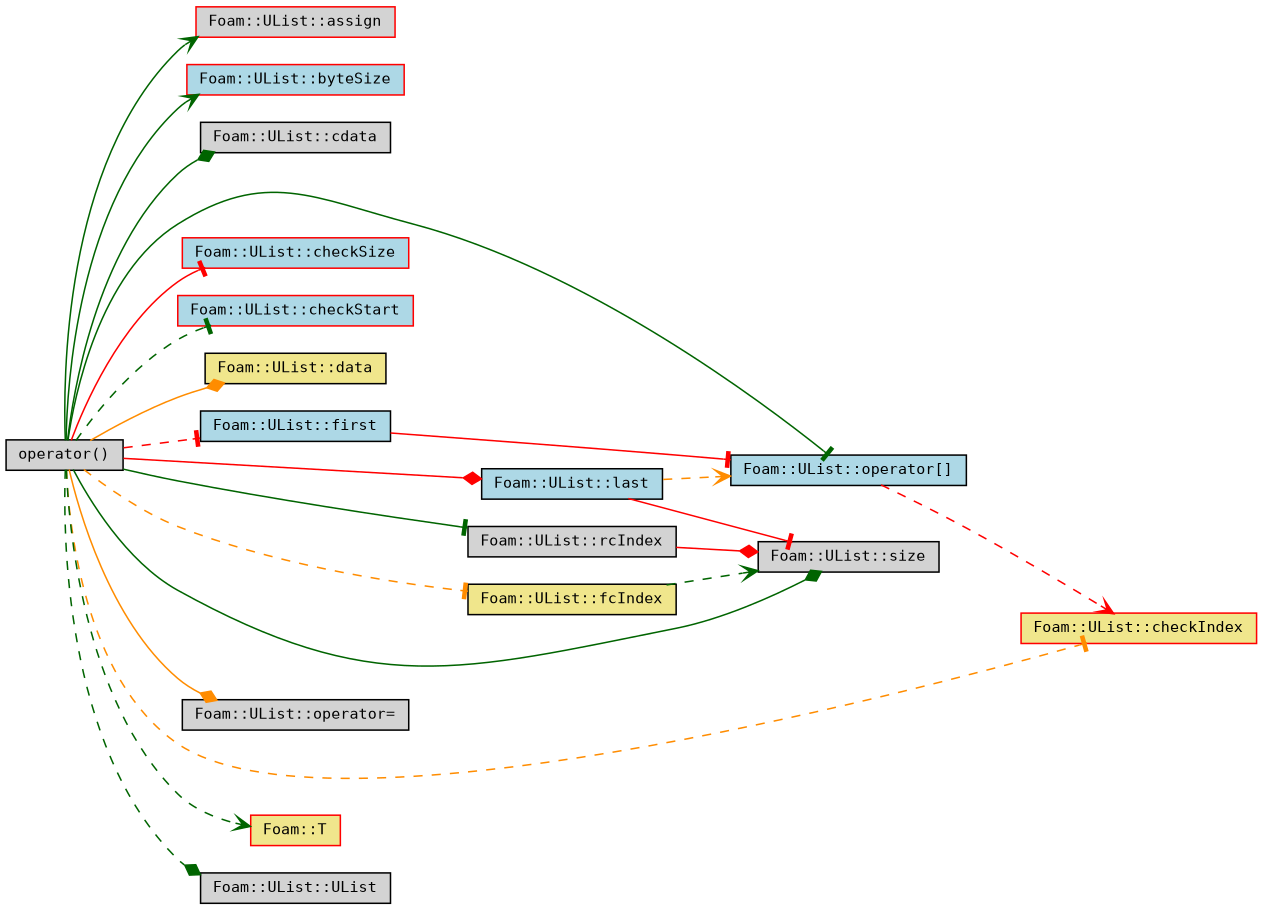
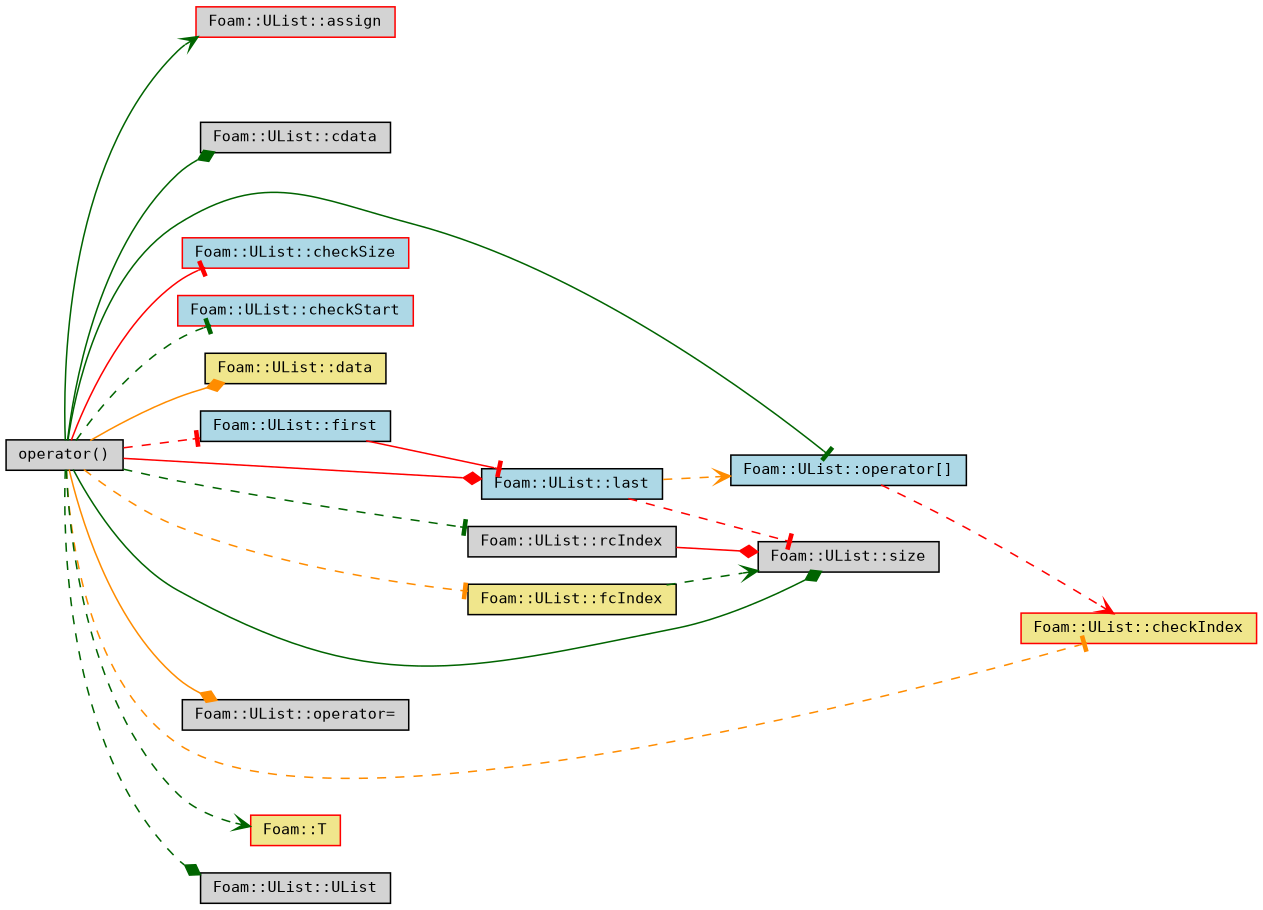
  digraph {
    fontname="DejaVu Sans Mono"
    rankdir=LR
    node [color=black fillcolor=lightgrey fontname="DejaVu Sans Mono" fontsize=10 shape=record style=filled]
    edge [arrowhead=tee color=darkgreen fontname="DejaVu Sans Mono" fontsize=10 labelfontname=Helvetica labelfontsize=10 style=solid]
    n1 [fontcolor=black height=0.2 label="operator()" width=0.4]
    n2 [color=red height=0.2 label="Foam::UList::assign" width=0.4]
-   n3 [color=red fillcolor=lightblue height=0.2 label="Foam::UList::byteSize" width=0.4]
    n4 [height=0.2 label="Foam::UList::cdata" width=0.4]
    n5 [color=red fillcolor=khaki height=0.2 label="Foam::UList::checkIndex" width=0.4]
    n6 [color=red fillcolor=lightblue height=0.2 label="Foam::UList::checkSize" width=0.4]
    n7 [color=red fillcolor=lightblue height=0.2 label="Foam::UList::checkStart" width=0.4]
    n8 [fillcolor=khaki height=0.2 label="Foam::UList::data" width=0.4]
    n9 [fillcolor=khaki height=0.2 label="Foam::UList::fcIndex" width=0.4]
    n10 [height=0.2 label="Foam::UList::size" width=0.4]
    n11 [fillcolor=lightblue height=0.2 label="Foam::UList::first" width=0.4]
    n12 [fillcolor=lightblue height=0.2 label="Foam::UList::operator[]" width=0.4]
    n13 [fillcolor=lightblue height=0.2 label="Foam::UList::last" width=0.4]
    n14 [height=0.2 label="Foam::UList::operator=" width=0.4]
    n15 [height=0.2 label="Foam::UList::rcIndex" width=0.4]
    n16 [color=red fillcolor=khaki height=0.2 label="Foam::T" width=0.4]
    n17 [height=0.2 label="Foam::UList::UList" width=0.4]
    n1 -> n2 [arrowhead=vee]
-   n1 -> n3 [arrowhead=vee]
    n1 -> n4 [arrowhead=diamond]
    n1 -> n5 [color=darkorange style=dashed]
    n1 -> n6 [color=red]
    n1 -> n7 [style=dashed]
    n1 -> n8 [arrowhead=diamond color=darkorange]
    n1 -> n9 [color=darkorange style=dashed]
    n1 -> n10 [arrowhead=diamond]
    n1 -> n11 [color=red style=dashed]
    n1 -> n12
    n1 -> n13 [arrowhead=diamond color=red]
    n1 -> n14 [arrowhead=diamond color=darkorange]
-   n1 -> n15
+   n1 -> n15 [style=dashed]
    n1 -> n16 [arrowhead=vee style=dashed]
    n1 -> n17 [arrowhead=diamond style=dashed]
    n9 -> n10 [arrowhead=vee style=dashed]
-   n11 -> n12 [color=red]
+   n11 -> n13 [color=red]
    n12 -> n5 [arrowhead=vee color=red style=dashed]
-   n13 -> n10 [color=red]
+   n13 -> n10 [color=red style=dashed]
    n13 -> n12 [arrowhead=vee color=darkorange style=dashed]
    n15 -> n10 [arrowhead=diamond color=red]
  }
